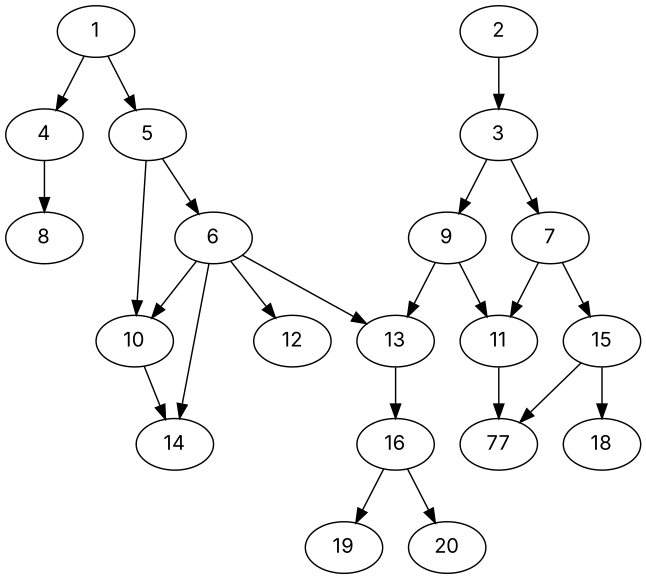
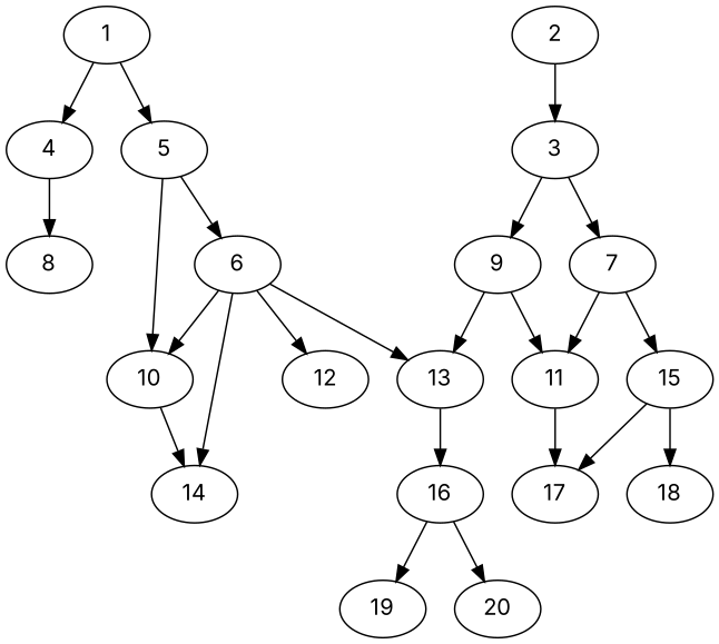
  digraph {
    fontname=Inter
    node [alpha=0.05 fontname=Inter]
    edge [fontname=Inter]
    1 [alpha=0.06 expect_size=36330496]
    4 [alpha=0.19 expect_size=24457216]
    5 [alpha=0.14 expect_size=25927680]
    8 [alpha=0.09 expect_size=8705024]
    10 [expect_size=22460416]
    6 [alpha=0.08 expect_size=38610944]
    14 [alpha=0.17 expect_size=41495552]
    13 [expect_size=9027584]
    12 [alpha=0.11 expect_size=42275840]
    2 [alpha=0.06 expect_size=41355264]
    3 [alpha=0.14 expect_size=52248576]
    7 [alpha=0.11 expect_size=32533504]
    9 [alpha=0.17 expect_size=32507904]
    11 [alpha=0.12 expect_size=28668928]
    15 [alpha=0.10 expect_size=40296448]
-   17 [alpha=0.09 expect_size=46537728 label=77]
+   17 [alpha=0.09 expect_size=46537728]
    18 [alpha=0.15 expect_size=24357888]
    16 [alpha=0.04 expect_size=26807296]
    19 [expect_size=44445696]
    20 [alpha=0.12 expect_size=36887552]
    1 -> 4
    1 -> 5
    4 -> 8
    5 -> 10
    5 -> 6
    10 -> 14
    6 -> 10
    6 -> 14
    6 -> 13
    6 -> 12
    13 -> 16
    2 -> 3
    3 -> 7
    3 -> 9
    7 -> 11
    7 -> 15
    9 -> 13
    9 -> 11
    11 -> 17
    15 -> 17
    15 -> 18
    16 -> 19
    16 -> 20
  }
